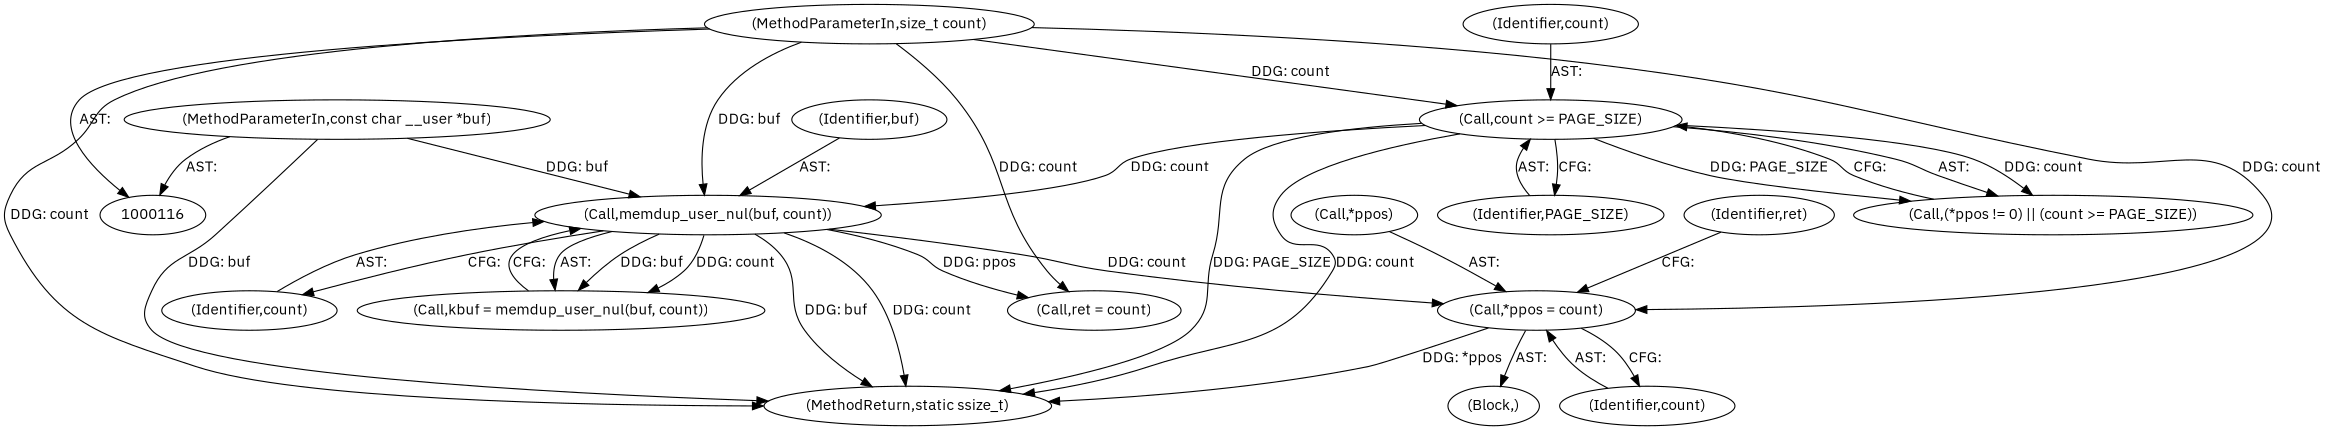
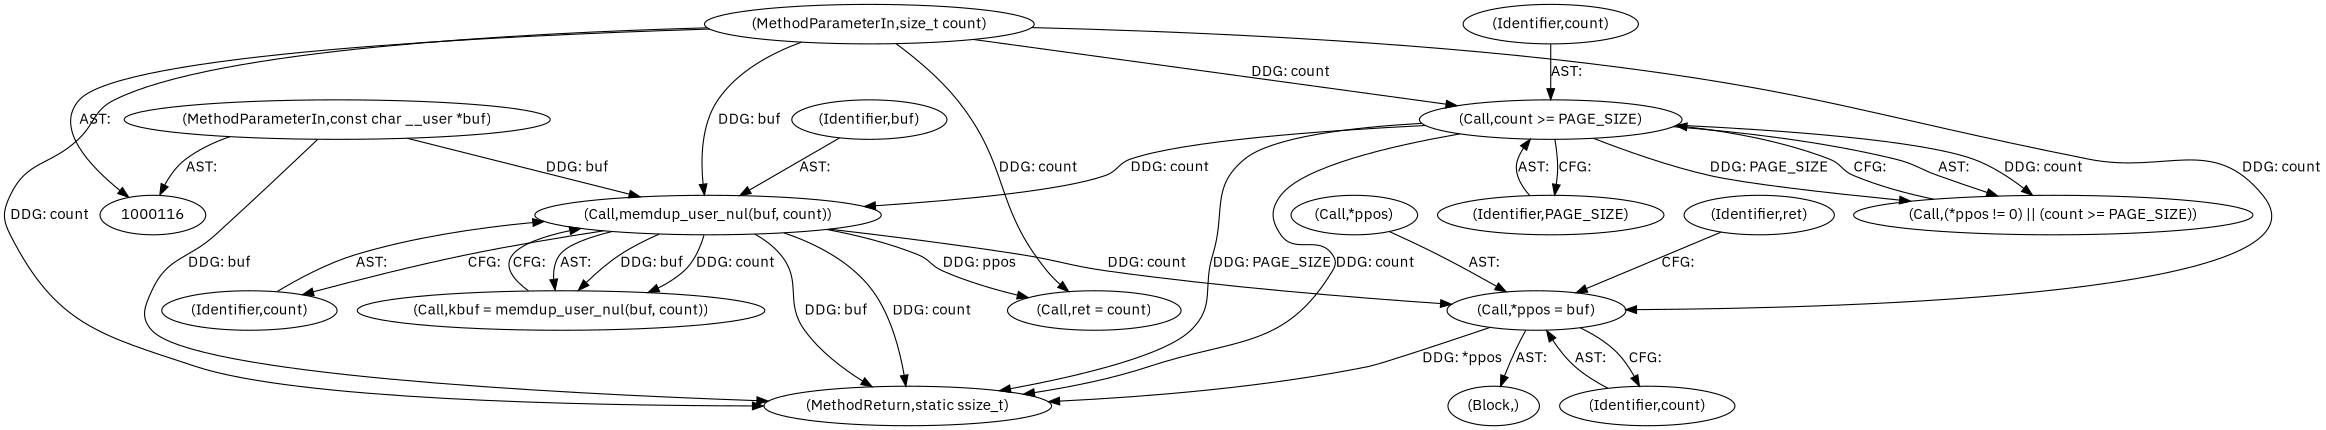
  digraph {
    fontname="IBM Plex Sans"
    node [fontname="IBM Plex Sans"]
    edge [fontname="IBM Plex Sans"]
-   n1 [label="(Call,*ppos = count)"]
+   n1 [label="(Call,*ppos = buf)"]
    n2 [label="(Identifier,count)"]
    n3 [label="(Block,)"]
    n4 [label="(MethodReturn,static ssize_t)"]
    n5 [label="(Call,memdup_user_nul(buf, count))"]
    n6 [label="(Call,ret = count)"]
    n7 [label="(Call,kbuf = memdup_user_nul(buf, count))"]
    n8 [label="(Identifier,count)"]
    n9 [label="(MethodParameterIn,const char __user *buf)"]
    1000116
    n11 [label="(Call,count >= PAGE_SIZE)"]
    n12 [label="(Identifier,PAGE_SIZE)"]
    n13 [label="(Call,(*ppos != 0) || (count >= PAGE_SIZE))"]
    n14 [label="(MethodParameterIn,size_t count)"]
    n15 [label="(Call,*ppos)"]
    n16 [label="(Identifier,buf)"]
    n17 [label="(Identifier,count)"]
    n18 [label="(Identifier,ret)"]
    n1 -> n2 [label="CFG: "]
    n1 -> n3 [label="AST: "]
    n1 -> n4 [label="DDG: *ppos"]
    n2 -> n1 [label="AST: "]
    n5 -> n1 [label="DDG: count"]
    n5 -> n4 [label="DDG: count"]
    n5 -> n4 [label="DDG: buf"]
    n5 -> n6 [label="DDG: ppos"]
    n5 -> n7 [label="AST: "]
    n5 -> n7 [label="DDG: buf"]
    n5 -> n7 [label="DDG: count"]
    n5 -> n8 [label="CFG: "]
    n7 -> n5 [label="CFG: "]
    n8 -> n5 [label="AST: "]
    n9 -> n4 [label="DDG: buf"]
    n9 -> n5 [label="DDG: buf"]
    n9 -> 1000116 [label="AST: "]
    n11 -> n4 [label="DDG: PAGE_SIZE"]
    n11 -> n4 [label="DDG: count"]
    n11 -> n5 [label="DDG: count"]
    n11 -> n12 [label="CFG: "]
    n11 -> n13 [label="AST: "]
    n11 -> n13 [label="DDG: count"]
    n11 -> n13 [label="DDG: PAGE_SIZE"]
    n12 -> n11 [label="AST: "]
    n13 -> n11 [label="CFG: "]
    n14 -> n1 [label="DDG: count"]
    n14 -> n4 [label="DDG: count"]
    n14 -> n5 [label="DDG: buf"]
    n14 -> n6 [label="DDG: count"]
    n14 -> 1000116 [label="AST: "]
    n14 -> n11 [label="DDG: count"]
    n15 -> n1 [label="AST: "]
    n16 -> n5 [label="AST: "]
    n17 -> n11 [label="AST: "]
    n18 -> n1 [label="CFG: "]
  }
